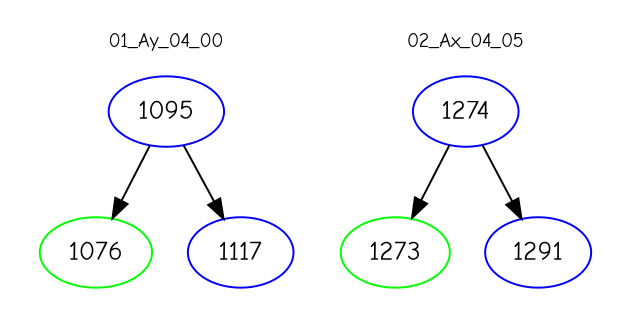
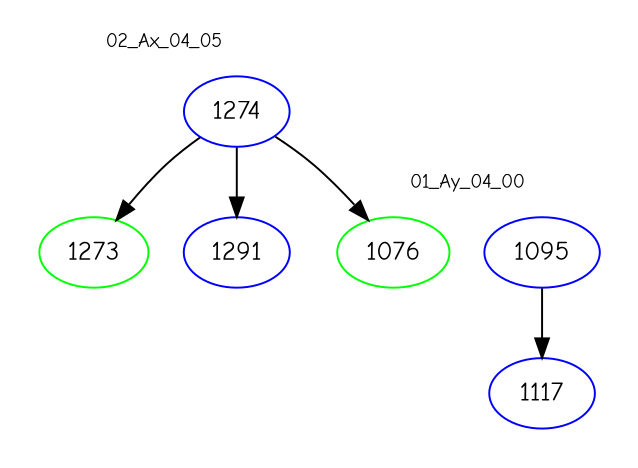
  digraph {
    fontname="Comic Neue"
    node [color=blue fontname="Comic Neue"]
    edge [color=black fontname="Comic Neue"]
    n1 [label=1095]
    n2 [color=green label=1076]
    n3 [label=1117]
    n4 [label=1274]
    n5 [color=green label=1273]
    n6 [label=1291]
    subgraph cluster_1 {
      color=white
      fontsize=10
      label="01_Ay_04_00"
      n1
      n2
      n3
    }
    subgraph cluster_2 {
      color=white
      fontsize=10
      label="02_Ax_04_05"
      n4
      n5
      n6
    }
-   n1 -> n2
+   n4 -> n2
    n1 -> n3
    n4 -> n5
    n4 -> n6
  }
